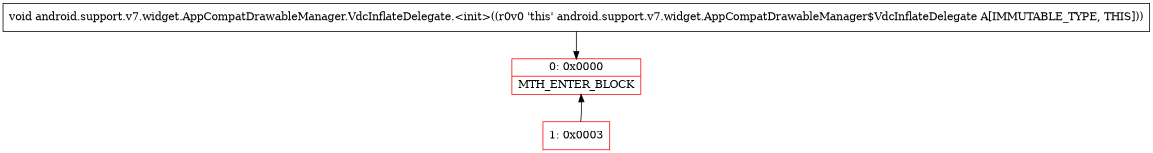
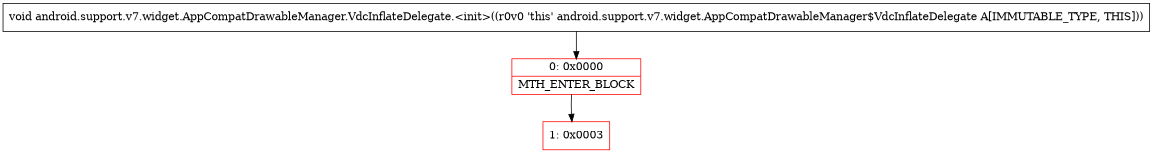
  digraph {
    node [color=red shape=record]
    n1 [label="{0\:\ 0x0000|MTH_ENTER_BLOCK\l}"]
    n2 [label="{1\:\ 0x0003}"]
    n3 [label="{void android.support.v7.widget.AppCompatDrawableManager.VdcInflateDelegate.\<init\>((r0v0 'this' android.support.v7.widget.AppCompatDrawableManager$VdcInflateDelegate A[IMMUTABLE_TYPE, THIS])) }" color=""]
    subgraph cluster_1 {
      label="R(0)"
    }
-   n2 -> n1
+   n1 -> n2
    n3 -> n1
  }
